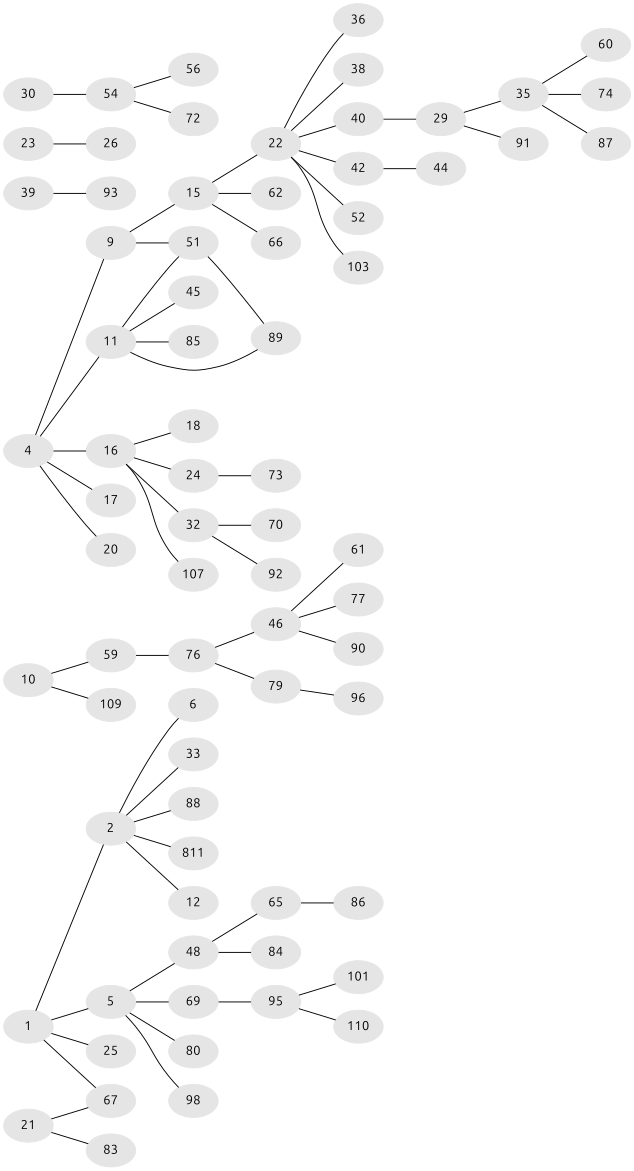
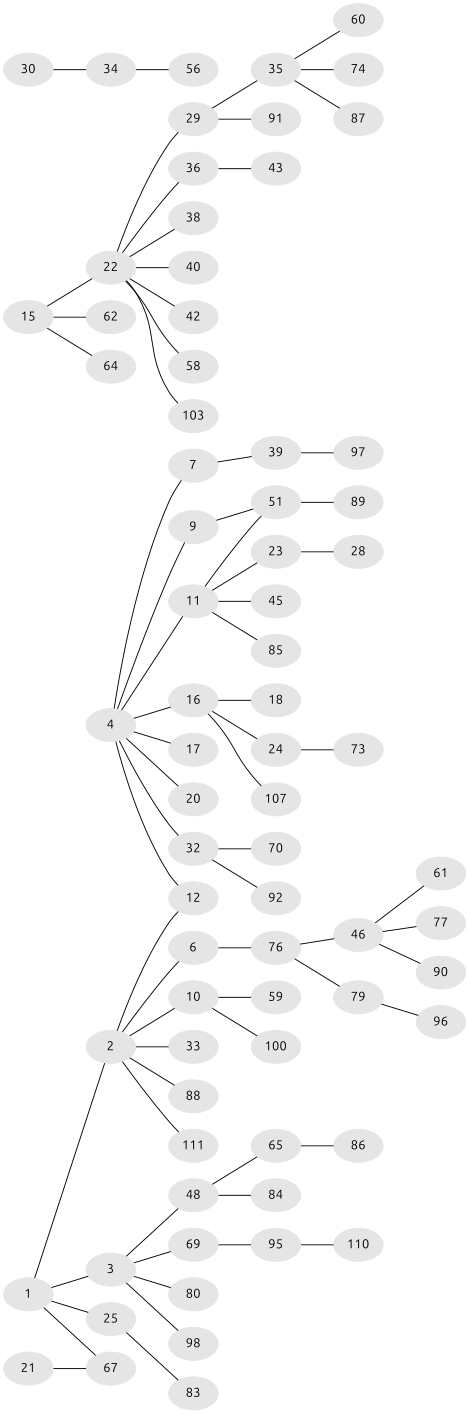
  graph {
    fontname=Ubuntu
    rankdir=LR
    node [color=gray90 fontname=Ubuntu style=filled]
    edge [fontname=Ubuntu]
    2 [super="+3"]
    6 [super="+50"]
    10 [super="+27"]
    33
    88
-   111 [label=811]
+   111
    12
    1
-   5 [super="+16"]
+   5 [super="+16" label=3]
    25 [super="+106"]
    67 [super="+78"]
    48
    69
    80
    98 [super="+105"]
    21 [super="+58"]
    83
    4 [super="+8"]
+   7 [super="+31"]
    9 [super="+53"]
    11 [super="+13"]
    n22 [label=16 super="+104"]
    17
    20 [super="+28"]
    76
    59 [super="+109"]
-   100 [label=109]
+   100
    39 [super="+49"]
    15 [super="+19"]
    51
    23 [super="+113"]
    45
    85
    18 [super="+81"]
    24 [super="+37"]
    32 [super="+57"]
    107 [super="+108"]
    65 [super="+66"]
    84
    95 [super="+99"]
    46 [super="+47"]
    61
    77 [super="+82"]
    90
    79 [super="+94"]
-   97 [label=93]
+   97
    22 [super="+55"]
    62
-   64 [label=66]
+   64
    89
-   26
-   34 [super="+68" label=54]
+   26 [label=28]
+   34 [super="+68"]
    30
    73 [super="+102"]
    70
    92
    29 [super="+41"]
    36
    38
    40
    42 [super="+75"]
-   52 [super="+71"]
+   52 [super="+71" label=58]
    103
    35 [super="+54"]
    91
-   44 [super="+93"]
+   43 [super="+63"]
    60
    74
    87
    56
-   72
    86
-   101
    110
    96
    2 -- 6
+   2 -- 10
    2 -- 33
    2 -- 88
    2 -- 111
    2 -- 12
-   59 -- 76
+   6 -- 76
    10 -- 59
    10 -- 100
    1 -- 2
    1 -- 5
    1 -- 25
    1 -- 67
    5 -- 48
    5 -- 69
    5 -- 80
    5 -- 98
    48 -- 65
    48 -- 84
    69 -- 95
    21 -- 67
-   21 -- 83
+   25 -- 83
+   4 -- 12
+   4 -- 7
    4 -- 9
    4 -- 11
    4 -- n22
    4 -- 17
    4 -- 20
-   9 -- 15
+   7 -- 39
    9 -- 51
    11 -- 51
-   11 -- 89
+   11 -- 23
    11 -- 45
    11 -- 85
    n22 -- 18
    n22 -- 24
-   n22 -- 32
+   4 -- 32
    n22 -- 107
    76 -- 46
    76 -- 79
    39 -- 97
    15 -- 22
    15 -- 62
    15 -- 64
    51 -- 89
    23 -- 26
    24 -- 73
    32 -- 70
    32 -- 92
    65 -- 86
-   95 -- 101
    95 -- 110
    46 -- 61
    46 -- 77
    46 -- 90
    79 -- 96
-   40 -- 29
+   22 -- 29
    22 -- 36
    22 -- 38
    22 -- 40
    22 -- 42
    22 -- 52
    22 -- 103
    34 -- 56
-   34 -- 72
    30 -- 34
    29 -- 35
    29 -- 91
-   42 -- 44
+   36 -- 43
    35 -- 60
    35 -- 74
    35 -- 87
  }
